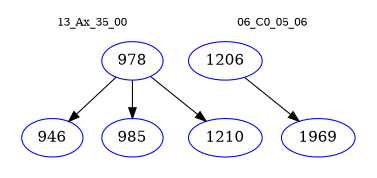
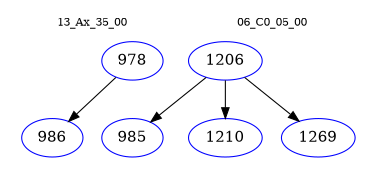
  digraph {
    node [color=blue]
    edge [color=black]
    n1 [label=978]
-   n2 [label=946]
+   n2 [label=986]
    n3 [label=985]
    n4 [label=1206]
    n5 [label=1210]
-   n6 [label=1969]
+   n6 [label=1269]
    subgraph cluster_1 {
      color=white
      fontsize=10
      label="13_Ax_35_00"
      n1
      n2
      n3
    }
    subgraph cluster_2 {
      color=white
      fontsize=10
-     label="06_C0_05_06"
+     label="06_C0_05_00"
      n4
      n5
      n6
    }
    n1 -> n2
-   n1 -> n3
-   n1 -> n5
+   n4 -> n3
+   n4 -> n5
    n4 -> n6
  }
